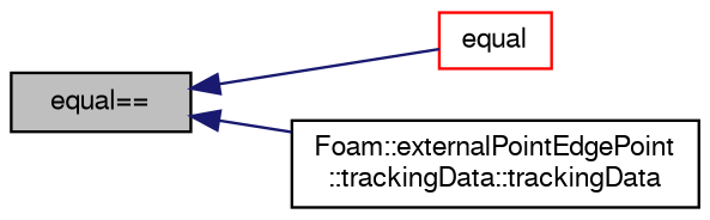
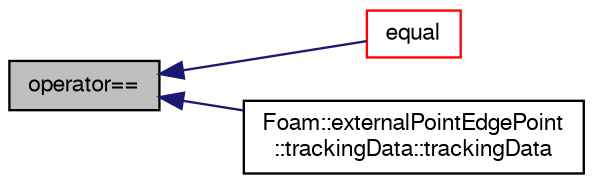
  digraph {
    rankdir=LR
    node [color=black fontname=FreeSans fontsize=10 shape=record]
    edge [color=midnightblue dir=back fontname=FreeSans fontsize=10 labelfontname=FreeSans labelfontsize=10 style=solid]
-   n1 [fillcolor=grey75 fontcolor=black height=0.2 label="equal==" style=filled width=0.4]
+   n1 [fillcolor=grey75 fontcolor=black height=0.2 label="operator==" style=filled width=0.4]
    n2 [color=red height=0.2 label=equal width=0.4]
    n3 [height=0.2 label="Foam::externalPointEdgePoint\l::trackingData::trackingData" width=0.4]
    n1 -> n2
    n1 -> n3
  }
